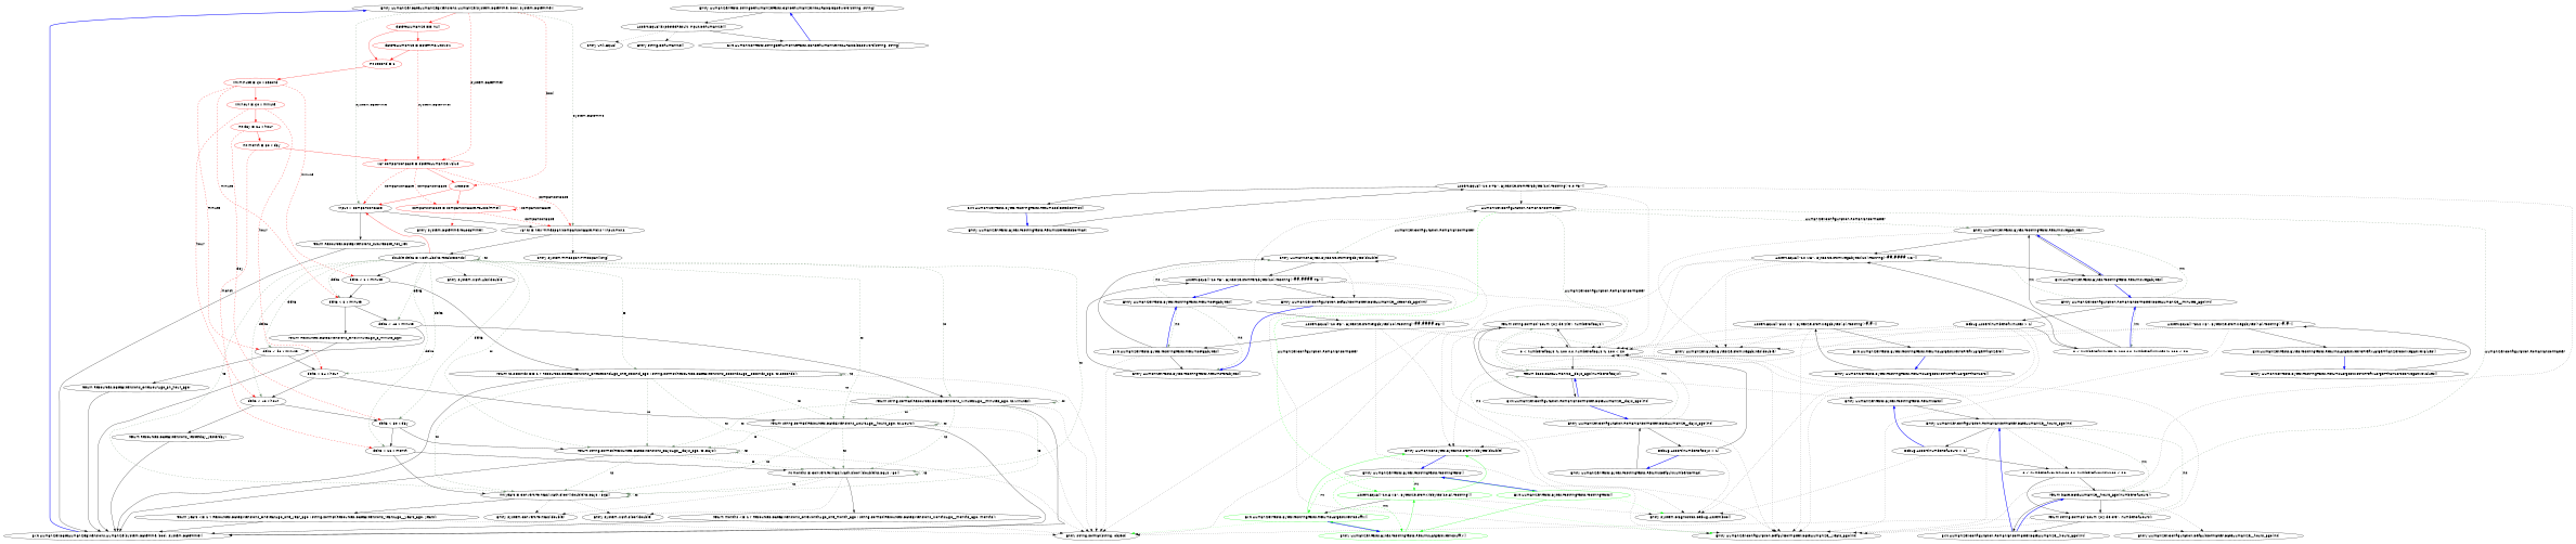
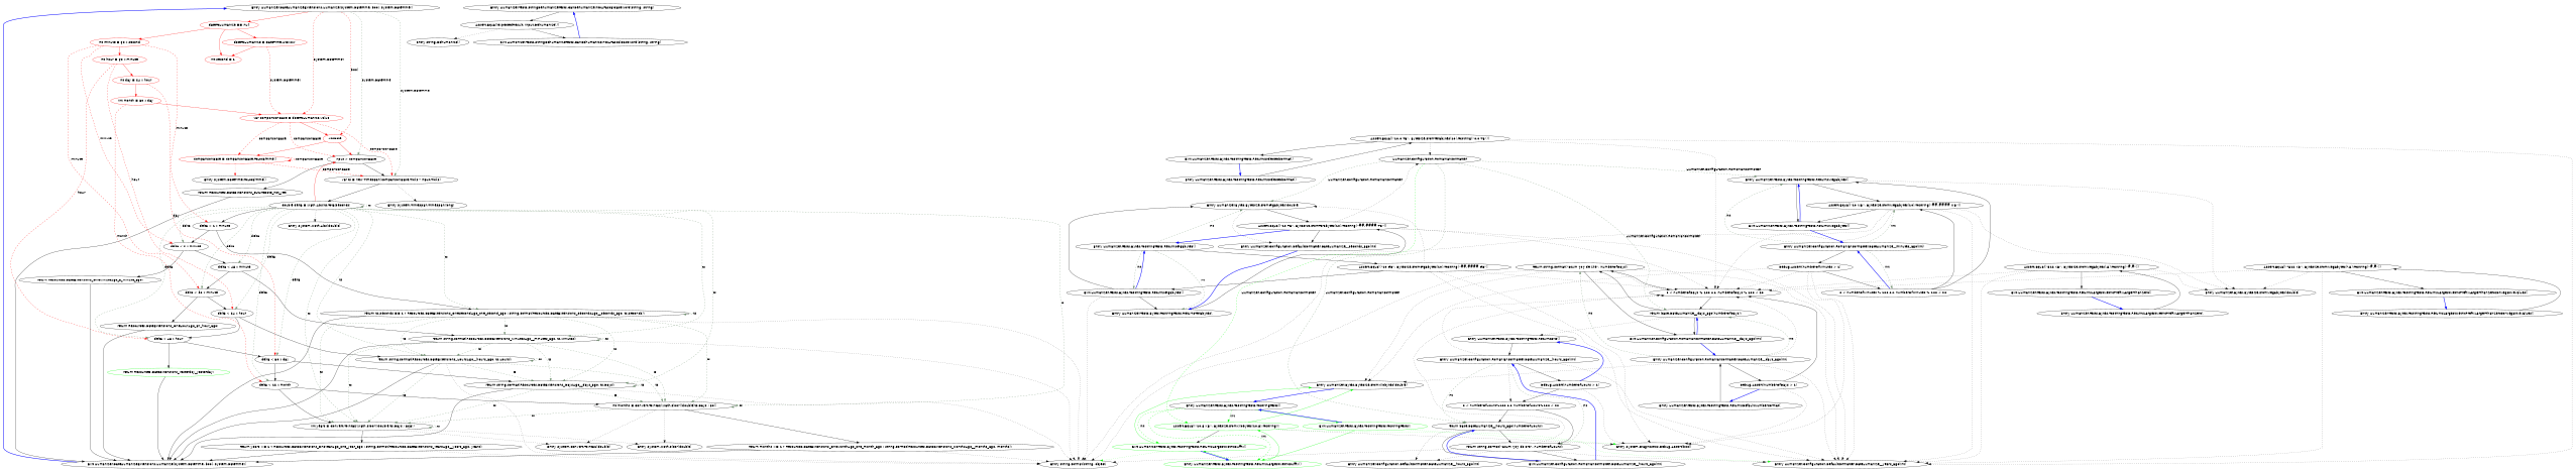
  digraph {
    fontname="DejaVu Sans"
    node [cluster="Humanizer.DateHumanizeExtensions.Humanize(System.DateTime, bool, System.DateTime?)" fontname="DejaVu Sans" span="0-0" file="RomanianFormatter.cs"]
    edge [fontname="DejaVu Sans" style=solid]
    n1 [label="Entry Humanizer.DateHumanizeExtensions.Humanize(System.DateTime, bool, System.DateTime?)" span="16-16" file=""]
    n2 [color=red community=0 label="dateToHumanize == null" span="18-18" file=""]
    n3 [color=red community=0 label="var comparisonBase = dateToHumanize.Value" span="27-27" file=""]
    n4 [color=red community=0 label="!utcDate" span="28-28" file=""]
    n5 [label="input > comparisonBase" span="31-31" file=""]
    n6 [label="var ts = new TimeSpan(comparisonBase.Ticks - input.Ticks)" span="34-34" file=""]
    n7 [color=red community=0 label="dateToHumanize = DateTime.UtcNow" span="19-19" file=""]
    n8 [color=red community=0 label="int second = 1" span="21-21" file=""]
    n9 [color=red community=0 label="comparisonBase = comparisonBase.ToLocalTime()" span="29-29" file=""]
    n10 [label="return Resources.DateExtensions_FutureDate_not_yet;" span="32-32" file=""]
    n11 [label="double delta = Math.Abs(ts.TotalSeconds)" span="35-35" file=""]
    n12 [cluster="System.TimeSpan.TimeSpan(long)" label="Entry System.TimeSpan.TimeSpan(long)" file=""]
    n13 [color=red community=0 label="int minute = 60 * second" span="22-22" file=""]
    n14 [cluster="System.DateTime.ToLocalTime()" label="Entry System.DateTime.ToLocalTime()" file=""]
    n15 [label="Exit Humanizer.DateHumanizeExtensions.Humanize(System.DateTime, bool, System.DateTime?)" span="16-16" file=""]
    n16 [label="delta < 1 * minute" span="37-37" file=""]
    n17 [label="delta < 2 * minute" span="40-40" file=""]
    n18 [label="delta < 45 * minute" span="43-43" file=""]
    n19 [label="delta < 90 * minute" span="46-46" file=""]
    n20 [label="delta < 24 * hour" span="49-49" file=""]
    n21 [label="delta < 48 * hour" span="52-52" file=""]
    n22 [label="return ts.Seconds == 1 ? Resources.DateExtensions_OneSecondAgo_one_second_ago : string.Format(Resources.DateExtensions_SecondsAgo__seconds_ago, ts.Seconds);" span="38-38" file=""]
    n23 [label="return string.Format(Resources.DateExtensions_MinutesAgo__minutes_ago, ts.Minutes);" span="44-44" file=""]
    n24 [label="delta < 30 * day" span="55-55" file=""]
    n25 [label="return string.Format(Resources.DateExtensions_HoursAgo__hours_ago, ts.Hours);" span="50-50" file=""]
    n26 [label="delta < 12 * month" span="58-58" file=""]
    n27 [label="return string.Format(Resources.DateExtensions_DaysAgo__days_ago, ts.Days);" span="56-56" file=""]
    n28 [label="int months = Convert.ToInt32(Math.Floor((double)ts.Days / 30))" span="60-60" file=""]
    n29 [label="int years = Convert.ToInt32(Math.Floor((double)ts.Days / 365))" span="64-64" file=""]
    n30 [cluster="System.Math.Abs(double)" label="Entry System.Math.Abs(double)" file=""]
    n31 [color=red community=0 label="int hour = 60 * minute" span="23-23" file=""]
    n32 [color=red community=0 label="int day = 24 * hour" span="24-24" file=""]
    n33 [label="return Resources.DateExtensions_OneMinuteAgo_a_minute_ago;" span="41-41" file=""]
    n34 [label="return Resources.DateExtensions_OneHourAgo_an_hour_ago;" span="47-47" file=""]
    n35 [color=red community=0 label="int month = 30 * day" span="25-25" file=""]
-   n36 [label="return Resources.DateExtensions_Yesterday_yesterday;" span="53-53" file=""]
+   n36 [label="return Resources.DateExtensions_Yesterday_yesterday;" span="53-53" color=green file=""]
    n37 [cluster="string.Format(string, object)" label="Entry string.Format(string, object)" file=""]
    n38 [label="return months <= 1 ? Resources.DateExtensions_OneMonthAgo_one_month_ago : string.Format(Resources.DateExtensions_MonthsAgo__months_ago, months);" span="61-61" file=""]
    n39 [cluster="System.Math.Floor(double)" label="Entry System.Math.Floor(double)" file=""]
    n40 [cluster="System.Convert.ToInt32(double)" label="Entry System.Convert.ToInt32(double)" file=""]
    n41 [label="return years <= 1 ? Resources.DateExtensions_OneYearAgo_one_year_ago : string.Format(Resources.DateExtensions_YearsAgo__years_ago, years);" span="65-65" file=""]
    n42 [cluster="Humanizer.Tests.StringDehumanizeTests.CanDehumanizeIntoAPascalCaseWord(string, string)" file="DateHumanizeTests.ro-RO.cs" label="Entry Humanizer.Tests.StringDehumanizeTests.CanDehumanizeIntoAPascalCaseWord(string, string)" span="17-17"]
    n43 [cluster="Humanizer.Tests.StringDehumanizeTests.CanDehumanizeIntoAPascalCaseWord(string, string)" file="DateHumanizeTests.ro-RO.cs" label="Assert.Equal(expectedResult, input.Dehumanize())" span="19-19"]
    n44 [cluster="Humanizer.Tests.StringDehumanizeTests.CanDehumanizeIntoAPascalCaseWord(string, string)" file="DateHumanizeTests.ro-RO.cs" label="Exit Humanizer.Tests.StringDehumanizeTests.CanDehumanizeIntoAPascalCaseWord(string, string)" span="17-17"]
-   n45 [cluster="Unk.Equal" file="DateHumanizeTests.ro-RO.cs" label="Entry Unk.Equal" span=""]
    n46 [cluster="string.Dehumanize()" file="DateHumanizeTests.ro-RO.cs" label="Entry string.Dehumanize()" span="14-14"]
    n47 [cluster="Humanizer.Tests.Bytes.ToStringTests.ReturnsLargestMetricPrefixLargerThanZero()" label="Entry Humanizer.Tests.Bytes.ToStringTests.ReturnsLargestMetricPrefixLargerThanZero()" span="70-70"]
    n48 [cluster="Humanizer.Tests.Bytes.ToStringTests.ReturnsLargestMetricPrefixLargerThanZero()" label="Assert.Equal(''512 KB'', ByteSize.FromMegabytes(.5).ToString(''#.#''))" span="72-72"]
    n49 [cluster="Humanizer.Tests.Bytes.ToStringTests.ReturnsLargestMetricPrefixLargerThanZero()" label="Exit Humanizer.Tests.Bytes.ToStringTests.ReturnsLargestMetricPrefixLargerThanZero()" span="70-70"]
    n50 [cluster="Humanizer.Bytes.ByteSize.FromMegabytes(double)" label="Entry Humanizer.Bytes.ByteSize.FromMegabytes(double)" span="108-108"]
    n51 [cluster="Humanizer.Configuration.DefaultFormatter.DateHumanize__years_ago(int)" label="Entry Humanizer.Configuration.DefaultFormatter.DateHumanize__years_ago(int)" span="31-31"]
    n52 [cluster="Humanizer.Configuration.RomanianFormatter.DateHumanize__days_ago(int)" label="0 < numberOfDays % 100 && numberOfDays % 100 < 20" span="22-22"]
    n53 [cluster="Humanizer.Configuration.RomanianFormatter.DateHumanize__days_ago(int)" label="return base.DateHumanize__days_ago(numberOfDays);" span="24-24"]
    n54 [cluster="Humanizer.Configuration.RomanianFormatter.DateHumanize__days_ago(int)" label="return string.Format(''acum {0} de zile'', numberOfDays);" span="27-27"]
    n55 [cluster="Humanizer.Tests.Bytes.ToStringTests.ReturnsBits()" label="Entry Humanizer.Tests.Bytes.ToStringTests.ReturnsBits()" span="28-28"]
    n56 [cluster="Humanizer.Configuration.RomanianFormatter.DateHumanize__hours_ago(int)" label="Entry Humanizer.Configuration.RomanianFormatter.DateHumanize__hours_ago(int)" span="30-30"]
    n57 [cluster="Humanizer.Configuration.RomanianFormatter.DateHumanize__hours_ago(int)" label="0 < numberOfHours%100 && numberOfHours%100 < 20" span="34-34"]
    n58 [cluster="Humanizer.Configuration.RomanianFormatter.DateHumanize__hours_ago(int)" label="return base.DateHumanize__hours_ago(numberOfHours);" span="36-36"]
    n59 [cluster="Humanizer.Configuration.RomanianFormatter.DateHumanize__hours_ago(int)" label="return string.Format(''acum {0} de ore'', numberOfHours);" span="39-39"]
    n60 [cluster="Humanizer.Configuration.RomanianFormatter.DateHumanize__hours_ago(int)" label="Debug.Assert(numberOfHours > 1)" span="32-32"]
    n61 [cluster="Humanizer.Configuration.RomanianFormatter.DateHumanize__hours_ago(int)" label="Exit Humanizer.Configuration.RomanianFormatter.DateHumanize__hours_ago(int)" span="30-30"]
    n62 [cluster="Humanizer.Configuration.DefaultFormatter.DateHumanize__hours_ago(int)" label="Entry Humanizer.Configuration.DefaultFormatter.DateHumanize__hours_ago(int)" span="11-11"]
    n63 [cluster="System.Diagnostics.Debug.Assert(bool)" label="Entry System.Diagnostics.Debug.Assert(bool)"]
    n64 [cluster="Humanizer.Tests.Bytes.ToStringTests.ReturnsGigabytes()" label="Entry Humanizer.Tests.Bytes.ToStringTests.ReturnsGigabytes()" span="52-52"]
    n65 [cluster="Humanizer.Tests.Bytes.ToStringTests.ReturnsGigabytes()" label="Assert.Equal(''10 GB'', ByteSize.FromGigabytes(10).ToString(''##.#### GB''))" span="54-54"]
    n66 [cluster="Humanizer.Bytes.ByteSize.FromGigabytes(double)" label="Entry Humanizer.Bytes.ByteSize.FromGigabytes(double)" span="113-113"]
    n67 [cluster="Humanizer.Tests.Bytes.ToStringTests.ReturnsTerabytes()" label="Entry Humanizer.Tests.Bytes.ToStringTests.ReturnsTerabytes()" span="58-58"]
    n68 [cluster="Humanizer.Tests.Bytes.ToStringTests.ReturnsGigabytes()" label="Exit Humanizer.Tests.Bytes.ToStringTests.ReturnsGigabytes()" span="52-52"]
    n69 [cluster="Humanizer.Tests.Bytes.ToStringTests.ReturnsTerabytes()" label="Assert.Equal(''10 TB'', ByteSize.FromTerabytes(10).ToString(''##.#### TB''))" span="60-60"]
    n70 [cluster="Humanizer.Configuration.DefaultFormatter.DateHumanize__seconds_ago(int)" label="Entry Humanizer.Configuration.DefaultFormatter.DateHumanize__seconds_ago(int)" span="26-26"]
    n71 [cluster="Humanizer.Bytes.ByteSize.FromTerabytes(double)" label="Humanizer.Configuration.RomanianFormatter" span=""]
    n72 [cluster="Humanizer.Tests.Bytes.ToStringTests.ReturnsLargestMetricSuffix()" color=green community=0 label="Assert.Equal(''10.5 KB'', ByteSize.FromKilobytes(10.5).ToString())" span="12-12"]
    n73 [cluster="Humanizer.Tests.Bytes.ToStringTests.ReturnsMegabytes()" label="Entry Humanizer.Tests.Bytes.ToStringTests.ReturnsMegabytes()" span="46-46"]
    n74 [cluster="Humanizer.Tests.Bytes.ToStringTests.ToStringTests()" label="Entry Humanizer.Tests.Bytes.ToStringTests.ToStringTests()" span="7-7"]
    n75 [cluster="Humanizer.Tests.Bytes.ToStringTests.ToStringTests()" color=green community=0 label="Exit Humanizer.Tests.Bytes.ToStringTests.ToStringTests()" span="7-7"]
    n76 [cluster="Humanizer.Tests.Bytes.ToStringTests.ReturnsLargestMetricSuffix()" color=green community=0 label="Entry Humanizer.Tests.Bytes.ToStringTests.ReturnsLargestMetricSuffix()" span="10-10"]
    n77 [cluster="Humanizer.Tests.Bytes.ToStringTests.ReturnsLargestMetricSuffix()" color=green community=0 label="Exit Humanizer.Tests.Bytes.ToStringTests.ReturnsLargestMetricSuffix()" span="10-10"]
    n78 [cluster="Humanizer.Bytes.ByteSize.FromKilobytes(double)" label="Entry Humanizer.Bytes.ByteSize.FromKilobytes(double)" span="103-103"]
    n79 [cluster="Humanizer.Configuration.RomanianFormatter.DateHumanize__days_ago(int)" label="Exit Humanizer.Configuration.RomanianFormatter.DateHumanize__days_ago(int)" span="18-18"]
    n80 [cluster="Humanizer.Configuration.RomanianFormatter.DateHumanize__minutes_ago(int)" label="Entry Humanizer.Configuration.RomanianFormatter.DateHumanize__minutes_ago(int)" span="42-42"]
    n81 [cluster="Humanizer.Configuration.RomanianFormatter.DateHumanize__minutes_ago(int)" label="Debug.Assert(numberOfMinutes > 1)" span="44-44"]
    n82 [cluster="Humanizer.Configuration.RomanianFormatter.DateHumanize__minutes_ago(int)" label="0 < numberOfMinutes % 100 && numberOfMinutes % 100 < 20" span="46-46"]
    n83 [cluster="Humanizer.Tests.Bytes.ToStringTests.ReturnsMegabytes()" label="Assert.Equal(''10 MB'', ByteSize.FromMegabytes(10).ToString(''##.#### MB''))" span="48-48"]
    n84 [cluster="Humanizer.Tests.Bytes.ToStringTests.ReturnsMegabytes()" label="Exit Humanizer.Tests.Bytes.ToStringTests.ReturnsMegabytes()" span="46-46"]
    n85 [cluster="Humanizer.Configuration.RomanianFormatter.DateHumanize__days_ago(int)" label="Entry Humanizer.Configuration.RomanianFormatter.DateHumanize__days_ago(int)" span="18-18"]
    n86 [cluster="Humanizer.Configuration.RomanianFormatter.DateHumanize__days_ago(int)" label="Debug.Assert(numberOfDays > 1)" span="20-20"]
    n87 [cluster="Humanizer.Tests.Bytes.ToStringTests.ReturnsDefaultNumberFormat()" label="Entry Humanizer.Tests.Bytes.ToStringTests.ReturnsDefaultNumberFormat()" span="16-16"]
    n88 [cluster="Humanizer.Tests.Bytes.ToStringTests.ReturnsSelectedFormat()" label="Entry Humanizer.Tests.Bytes.ToStringTests.ReturnsSelectedFormat()" span="64-64"]
    n89 [cluster="Humanizer.Tests.Bytes.ToStringTests.ReturnsSelectedFormat()" label="Assert.Equal(''10.0 TB'', ByteSize.FromTerabytes(10).ToString(''0.0 TB''))" span="66-66"]
    n90 [cluster="Humanizer.Tests.Bytes.ToStringTests.ReturnsSelectedFormat()" label="Exit Humanizer.Tests.Bytes.ToStringTests.ReturnsSelectedFormat()" span="64-64"]
    n91 [cluster="Humanizer.Tests.Bytes.ToStringTests.ReturnsLargestMetricPrefixLargerThanZeroForNegativeValues()" label="Entry Humanizer.Tests.Bytes.ToStringTests.ReturnsLargestMetricPrefixLargerThanZeroForNegativeValues()" span="76-76"]
    n92 [cluster="Humanizer.Tests.Bytes.ToStringTests.ReturnsLargestMetricPrefixLargerThanZeroForNegativeValues()" label="Assert.Equal(''-512 KB'', ByteSize.FromMegabytes(-.5).ToString(''#.#''))" span="78-78"]
    n93 [cluster="Humanizer.Tests.Bytes.ToStringTests.ReturnsLargestMetricPrefixLargerThanZeroForNegativeValues()" label="Exit Humanizer.Tests.Bytes.ToStringTests.ReturnsLargestMetricPrefixLargerThanZeroForNegativeValues()" span="76-76"]
    n1 -> n2 [color=red]
    n1 -> n3 [color=red label="System.DateTime?" style=dashed]
    n1 -> n4 [color=red label=bool style=dashed]
    n1 -> n5 [color=darkseagreen4 label="System.DateTime" style=dashed]
    n1 -> n6 [color=darkseagreen4 label="System.DateTime" style=dashed]
    n2 -> n7 [color=red]
    n2 -> n8 [color=red]
    n3 -> n4 [color=red]
    n3 -> n5 [color=red label=comparisonBase style=dashed]
    n3 -> n6 [color=red label=comparisonBase style=dashed]
    n3 -> n9 [color=red label=comparisonBase style=dashed]
    n4 -> n5 [color=red]
    n4 -> n9 [color=red]
    n5 -> n6
    n5 -> n10
    n6 -> n11
    n6 -> n12 [style=dotted]
    n7 -> n3 [color=red label="System.DateTime?" style=dashed]
    n7 -> n8 [color=red]
-   n8 -> n13 [color=red]
+   n2 -> n13 [color=red]
    n9 -> n6 [color=red label=comparisonBase style=dashed]
    n9 -> n9 [color=red label=comparisonBase style=dashed]
    n9 -> n14 [color=red style=dotted]
    n10 -> n15
    n11 -> n5 [color=red]
    n11 -> n11 [color=darkseagreen4 label=ts style=dashed]
    n11 -> n16
    n11 -> n17 [color=darkseagreen4 label=delta style=dashed]
    n11 -> n18 [color=darkseagreen4 label=delta style=dashed]
    n11 -> n19 [color=darkseagreen4 label=delta style=dashed]
    n11 -> n20 [color=darkseagreen4 label=delta style=dashed]
    n11 -> n21 [color=darkseagreen4 label=delta style=dashed]
    n11 -> n22 [color=darkseagreen4 label=ts style=dashed]
    n11 -> n23 [color=darkseagreen4 label=ts style=dashed]
    n11 -> n24 [color=darkseagreen4 label=delta style=dashed]
    n11 -> n25 [color=darkseagreen4 label=ts style=dashed]
    n11 -> n26 [color=darkseagreen4 label=delta style=dashed]
    n11 -> n27 [color=darkseagreen4 label=ts style=dashed]
    n11 -> n28 [color=darkseagreen4 label=ts style=dashed]
    n11 -> n29 [color=darkseagreen4 label=ts style=dashed]
    n11 -> n30 [style=dotted]
    n13 -> n16 [color=red label=minute style=dashed]
    n13 -> n17 [color=red label=minute style=dashed]
    n13 -> n19 [color=red label=minute style=dashed]
    n13 -> n31 [color=red]
    n15 -> n1 [color=blue style=bold]
    n16 -> n17
    n16 -> n22
    n17 -> n18
    n17 -> n33
    n18 -> n19
    n18 -> n23
    n19 -> n20
    n19 -> n34
    n20 -> n21
    n20 -> n25
    n21 -> n24
    n21 -> n36
    n22 -> n15
    n22 -> n22 [color=darkseagreen4 label=ts style=dashed]
    n22 -> n23 [color=darkseagreen4 label=ts style=dashed]
    n22 -> n25 [color=darkseagreen4 label=ts style=dashed]
    n22 -> n27 [color=darkseagreen4 label=ts style=dashed]
    n22 -> n28 [color=darkseagreen4 label=ts style=dashed]
    n22 -> n29 [color=darkseagreen4 label=ts style=dashed]
    n22 -> n37 [style=dotted]
    n23 -> n15
    n23 -> n23 [color=darkseagreen4 label=ts style=dashed]
    n23 -> n25 [color=darkseagreen4 label=ts style=dashed]
    n23 -> n27 [color=darkseagreen4 label=ts style=dashed]
    n23 -> n28 [color=darkseagreen4 label=ts style=dashed]
    n23 -> n29 [color=darkseagreen4 label=ts style=dashed]
    n23 -> n37 [style=dotted]
    n24 -> n26
    n24 -> n27
    n25 -> n15
    n25 -> n25 [color=darkseagreen4 label=ts style=dashed]
    n25 -> n27 [color=darkseagreen4 label=ts style=dashed]
    n25 -> n28 [color=darkseagreen4 label=ts style=dashed]
    n25 -> n29 [color=darkseagreen4 label=ts style=dashed]
    n25 -> n37 [style=dotted]
    n26 -> n28
    n26 -> n29
    n27 -> n15
    n27 -> n27 [color=darkseagreen4 label=ts style=dashed]
    n27 -> n28 [color=darkseagreen4 label=ts style=dashed]
    n27 -> n29 [color=darkseagreen4 label=ts style=dashed]
    n27 -> n37 [style=dotted]
    n28 -> n28 [color=darkseagreen4 label=ts style=dashed]
    n28 -> n29 [color=darkseagreen4 label=ts style=dashed]
    n28 -> n38
    n28 -> n39 [style=dotted]
    n28 -> n40 [style=dotted]
    n29 -> n29 [color=darkseagreen4 label=ts style=dashed]
    n29 -> n39 [style=dotted]
    n29 -> n40 [style=dotted]
    n29 -> n41
    n31 -> n20 [color=red label=hour style=dashed]
    n31 -> n21 [color=red label=hour style=dashed]
    n31 -> n32 [color=red]
    n32 -> n24 [color=red label=day style=dashed]
    n32 -> n35 [color=red]
    n33 -> n15
    n34 -> n15
    n35 -> n3 [color=red]
    n35 -> n26 [color=red label=month style=dashed]
    n36 -> n15
    n38 -> n15
    n38 -> n37 [style=dotted]
    n41 -> n15
    n41 -> n37 [style=dotted]
    n42 -> n43
    n43 -> n44
-   n43 -> n45 [style=dotted]
    n43 -> n46 [style=dotted]
    n44 -> n42 [color=blue style=bold]
    n47 -> n48
    n48 -> n49
    n48 -> n50 [style=dotted]
    n48 -> n51 [style=dotted]
    n48 -> n52 [style=dotted]
    n49 -> n47 [color=blue style=bold]
    n52 -> n53
    n52 -> n54
    n53 -> n54
    n53 -> n55 [style=dotted]
    n53 -> n79
    n54 -> n37 [style=dotted]
    n54 -> n51 [style=dotted]
    n54 -> n52 [style=dotted]
    n54 -> n78 [style=dotted]
    n54 -> n79
    n55 -> n56
    n56 -> n51 [style=dotted]
    n56 -> n52 [style=dotted]
    n56 -> n57 [style=dotted]
    n56 -> n58 [color=darkseagreen4 label=int style=dashed]
    n56 -> n59 [color=darkseagreen4 label=int style=dashed]
    n56 -> n60
    n57 -> n58
    n57 -> n59
    n58 -> n59
    n58 -> n61
    n58 -> n62 [style=dotted]
    n59 -> n37 [style=dotted]
    n59 -> n51 [style=dotted]
    n59 -> n52 [style=dotted]
    n59 -> n61
    n59 -> n62 [style=dotted]
    n60 -> n55 [color=blue style=bold]
    n60 -> n57
    n60 -> n63 [style=dotted]
    n61 -> n56 [color=blue style=bold]
    n61 -> n58 [color=blue style=bold]
    n64 -> n65
    n64 -> n66 [color=darkseagreen4 label=int style=dashed]
    n64 -> n67 [color=darkseagreen4 label=int style=dashed]
    n64 -> n68 [color=darkseagreen4 label=int style=dashed]
    n65 -> n51 [style=dotted]
    n65 -> n52 [style=dotted]
    n65 -> n63 [style=dotted]
    n65 -> n66 [style=dotted]
    n65 -> n68
    n66 -> n69
    n66 -> n70 [style=dotted]
    n67 -> n69
    n68 -> n37 [style=dotted]
    n68 -> n64 [color=blue style=bold]
    n68 -> n66
    n68 -> n67
    n69 -> n51 [style=dotted]
    n69 -> n52 [style=dotted]
    n69 -> n64 [color=blue style=bold]
    n69 -> n70
    n69 -> n71 [style=dotted]
    n70 -> n67 [color=blue style=bold]
    n71 -> n53 [color=darkseagreen4 label="Humanizer.Configuration.RomanianFormatter" style=dashed]
    n71 -> n58 [color=darkseagreen4 label="Humanizer.Configuration.RomanianFormatter" style=dashed]
    n71 -> n66 [color=darkseagreen4 label="Humanizer.Configuration.RomanianFormatter" style=dashed]
    n71 -> n72 [color=green label="Humanizer.Configuration.RomanianFormatter" style=dashed]
    n71 -> n73 [color=darkseagreen4 label="Humanizer.Configuration.RomanianFormatter" style=dashed]
    n72 -> n51 [color=green style=dotted]
    n72 -> n63 [style=dotted]
    n72 -> n77
    n72 -> n78 [color=green]
    n73 -> n50 [style=dotted]
    n73 -> n83
    n73 -> n84
    n74 -> n72 [color=green label=int style=dashed]
    n74 -> n75 [color=green]
    n74 -> n76 [color=green label=int style=dashed]
    n74 -> n77 [color=green label=int style=dashed]
    n75 -> n63 [color=green style=dotted]
    n75 -> n74 [color=blue style=bold]
    n75 -> n76 [color=green]
    n76 -> n72 [color=green]
    n76 -> n77 [color=green]
    n77 -> n37 [color=green style=dotted]
    n77 -> n76 [color=blue style=bold]
    n77 -> n78 [color=green]
    n78 -> n74 [color=blue style=bold]
    n79 -> n53 [color=blue style=bold]
    n79 -> n85 [color=blue style=bold]
    n80 -> n73 [color=darkseagreen4 label=int style=dashed]
    n80 -> n81
    n80 -> n82 [color=darkseagreen4 label=int style=dashed]
    n80 -> n83 [color=darkseagreen4 label=int style=dashed]
    n81 -> n51 [style=dotted]
    n81 -> n52 [style=dotted]
    n81 -> n63 [style=dotted]
    n81 -> n78 [style=dotted]
    n81 -> n82
    n82 -> n73
    n82 -> n80 [color=blue style=bold]
    n82 -> n83
    n83 -> n37 [style=dotted]
    n83 -> n50 [style=dotted]
    n83 -> n51 [style=dotted]
    n83 -> n52 [style=dotted]
    n83 -> n84
    n84 -> n73 [color=blue style=bold]
    n84 -> n80 [color=blue style=bold]
    n85 -> n51 [style=dotted]
    n85 -> n52 [style=dotted]
    n85 -> n53 [color=darkseagreen4 label=int style=dashed]
    n85 -> n54 [color=darkseagreen4 label=int style=dashed]
    n85 -> n78 [style=dotted]
    n85 -> n86
    n86 -> n52
    n86 -> n63 [style=dotted]
    n86 -> n87 [color=blue style=bold]
    n87 -> n85
    n88 -> n89
    n89 -> n51 [style=dotted]
    n89 -> n52 [style=dotted]
    n89 -> n71 [style=dotted]
    n89 -> n90
    n90 -> n88 [color=blue style=bold]
    n91 -> n92
    n92 -> n50 [style=dotted]
    n92 -> n51 [style=dotted]
    n92 -> n52 [style=dotted]
    n92 -> n93
    n93 -> n91 [color=blue style=bold]
  }
